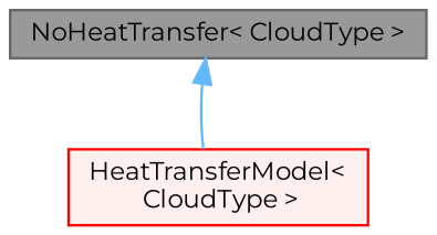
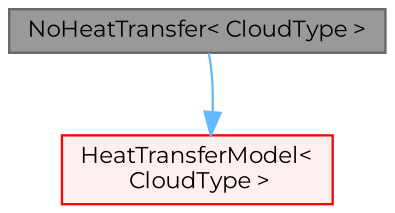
  digraph {
    fontname=Montserrat
    node [fontname=Montserrat fontsize=10 shape=box style=filled]
    n1 [color=gray40 fillcolor=grey60 fontcolor=black height=0.2 label="NoHeatTransfer\< CloudType \>" width=0.4]
    n2 [color=red fillcolor="#FFF0F0" height=0.2 label="HeatTransferModel\<\l CloudType \>" width=0.4]
-   n1 -> n2 [color=steelblue1 dir=back fontname=Montserrat fontsize=10 labelfontname=Helvetica labelfontsize=10 style=solid]
+   n2 -> n1 [color=steelblue1 dir=back fontname=Montserrat fontsize=10 labelfontname=Helvetica labelfontsize=10 style=solid]
  }
